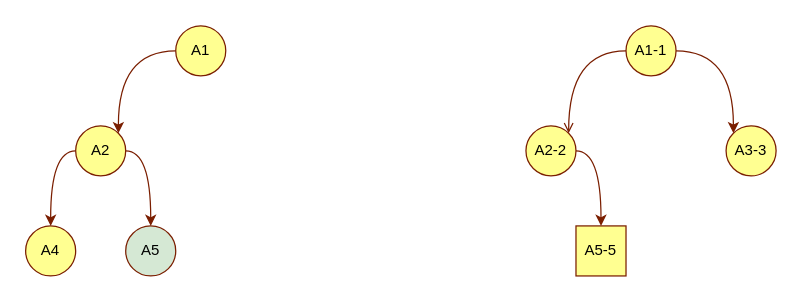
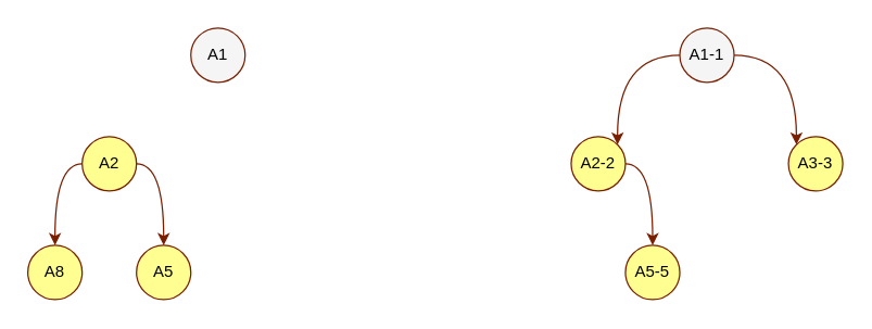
  <mxCell id="0" />
  <mxCell id="1" parent="0" />
- <mxCell id="2" style="edgeStyle=orthogonalEdgeStyle;rounded=0;orthogonalLoop=1;jettySize=auto;html=1;exitX=0;exitY=0.5;exitDx=0;exitDy=0;entryX=1;entryY=0;entryDx=0;entryDy=0;curved=1;strokeColor=#7A1E00;" edge="1" parent="1" source="3" target="6"><mxGeometry relative="1" as="geometry" /></mxCell>
- <mxCell id="3" value="A1" style="ellipse;whiteSpace=wrap;html=1;aspect=fixed;fillColor=#FFFF91;strokeColor=#7A1E00;" vertex="1" parent="1"><mxGeometry x="140" y="20" width="40" height="40" as="geometry" /></mxCell>
+ <mxCell id="3" value="A1" style="ellipse;whiteSpace=wrap;html=1;aspect=fixed;fillColor=#f5f5f5;strokeColor=#7A1E00;" vertex="1" parent="1"><mxGeometry x="140" y="20" width="40" height="40" as="geometry" /></mxCell>
  <mxCell id="4" style="edgeStyle=orthogonalEdgeStyle;curved=1;rounded=0;orthogonalLoop=1;jettySize=auto;html=1;exitX=0;exitY=0.5;exitDx=0;exitDy=0;entryX=0.5;entryY=0;entryDx=0;entryDy=0;strokeColor=#7A1E00;" edge="1" parent="1" source="6" target="7"><mxGeometry relative="1" as="geometry" /></mxCell>
  <mxCell id="5" style="edgeStyle=orthogonalEdgeStyle;curved=1;rounded=0;orthogonalLoop=1;jettySize=auto;html=1;exitX=1;exitY=0.5;exitDx=0;exitDy=0;strokeColor=#7A1E00;" edge="1" parent="1" source="6" target="8"><mxGeometry relative="1" as="geometry" /></mxCell>
  <mxCell id="6" value="A2" style="ellipse;whiteSpace=wrap;html=1;aspect=fixed;fillColor=#FFFF91;strokeColor=#7A1E00;" vertex="1" parent="1"><mxGeometry x="60" y="100" width="40" height="40" as="geometry" /></mxCell>
- <mxCell id="7" value="A4" style="ellipse;whiteSpace=wrap;html=1;aspect=fixed;fillColor=#FFFF91;strokeColor=#7A1E00;" vertex="1" parent="1"><mxGeometry x="20" y="180" width="40" height="40" as="geometry" /></mxCell>
- <mxCell id="8" value="A5" style="ellipse;whiteSpace=wrap;html=1;aspect=fixed;fillColor=#d5e8d4;strokeColor=#7A1E00;" vertex="1" parent="1"><mxGeometry x="100" y="180" width="40" height="40" as="geometry" /></mxCell>
- <mxCell id="9" style="edgeStyle=orthogonalEdgeStyle;rounded=0;orthogonalLoop=1;jettySize=auto;html=1;exitX=0;exitY=0.5;exitDx=0;exitDy=0;entryX=1;entryY=0;entryDx=0;entryDy=0;curved=1;strokeColor=#7A1E00;endArrow=open;" edge="1" parent="1" source="11" target="13"><mxGeometry relative="1" as="geometry" /></mxCell>
+ <mxCell id="7" value="A8" style="ellipse;whiteSpace=wrap;html=1;aspect=fixed;fillColor=#FFFF91;strokeColor=#7A1E00;" vertex="1" parent="1"><mxGeometry x="20" y="180" width="40" height="40" as="geometry" /></mxCell>
+ <mxCell id="8" value="A5" style="ellipse;whiteSpace=wrap;html=1;aspect=fixed;fillColor=#FFFF91;strokeColor=#7A1E00;" vertex="1" parent="1"><mxGeometry x="100" y="180" width="40" height="40" as="geometry" /></mxCell>
+ <mxCell id="9" style="edgeStyle=orthogonalEdgeStyle;rounded=0;orthogonalLoop=1;jettySize=auto;html=1;exitX=0;exitY=0.5;exitDx=0;exitDy=0;entryX=1;entryY=0;entryDx=0;entryDy=0;curved=1;strokeColor=#7A1E00;" edge="1" parent="1" source="11" target="13"><mxGeometry relative="1" as="geometry" /></mxCell>
  <mxCell id="10" style="edgeStyle=orthogonalEdgeStyle;curved=1;rounded=0;orthogonalLoop=1;jettySize=auto;html=1;exitX=1;exitY=0.5;exitDx=0;exitDy=0;entryX=0;entryY=0;entryDx=0;entryDy=0;strokeColor=#7A1E00;" edge="1" parent="1" source="11" target="14"><mxGeometry relative="1" as="geometry" /></mxCell>
- <mxCell id="11" value="A1-1" style="ellipse;whiteSpace=wrap;html=1;aspect=fixed;fillColor=#FFFF91;strokeColor=#7A1E00;" vertex="1" parent="1"><mxGeometry x="500" y="20" width="40" height="40" as="geometry" /></mxCell>
+ <mxCell id="11" value="A1-1" style="ellipse;whiteSpace=wrap;html=1;aspect=fixed;fillColor=#f5f5f5;strokeColor=#7A1E00;" vertex="1" parent="1"><mxGeometry x="500" y="20" width="40" height="40" as="geometry" /></mxCell>
  <mxCell id="12" style="edgeStyle=orthogonalEdgeStyle;curved=1;rounded=0;orthogonalLoop=1;jettySize=auto;html=1;exitX=1;exitY=0.5;exitDx=0;exitDy=0;strokeColor=#7A1E00;" edge="1" parent="1" source="13" target="15"><mxGeometry relative="1" as="geometry" /></mxCell>
  <mxCell id="13" value="A2-2" style="ellipse;whiteSpace=wrap;html=1;aspect=fixed;fillColor=#FFFF91;strokeColor=#7A1E00;" vertex="1" parent="1"><mxGeometry x="420" y="100" width="40" height="40" as="geometry" /></mxCell>
  <mxCell id="14" value="A3-3" style="ellipse;whiteSpace=wrap;html=1;aspect=fixed;strokeColor=#7A1E00;fillColor=#FFFF91;" vertex="1" parent="1"><mxGeometry x="580" y="100" width="40" height="40" as="geometry" /></mxCell>
- <mxCell id="15" value="A5-5" style="whiteSpace=wrap;html=1;aspect=fixed;fillColor=#FFFF91;strokeColor=#7A1E00;rounded=0;" vertex="1" parent="1"><mxGeometry x="460" y="180" width="40" height="40" as="geometry" /></mxCell>
+ <mxCell id="15" value="A5-5" style="ellipse;whiteSpace=wrap;html=1;aspect=fixed;fillColor=#FFFF91;strokeColor=#7A1E00;" vertex="1" parent="1"><mxGeometry x="460" y="180" width="40" height="40" as="geometry" /></mxCell>
